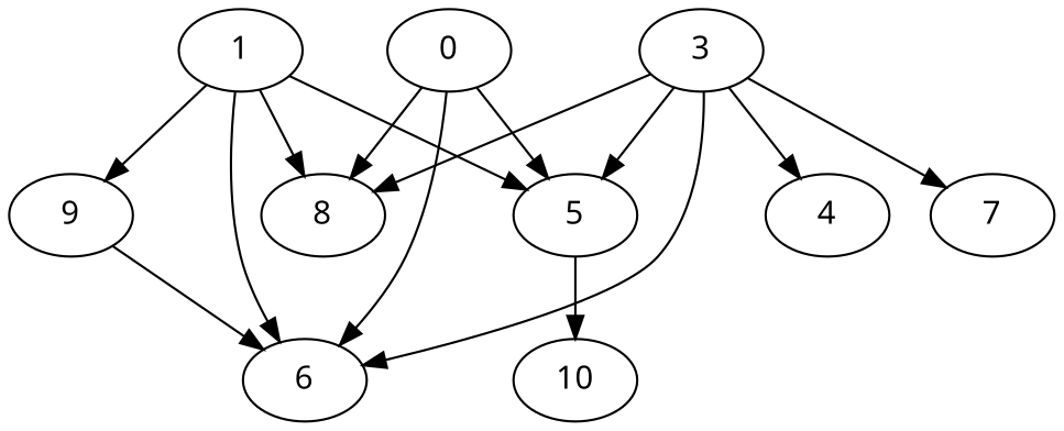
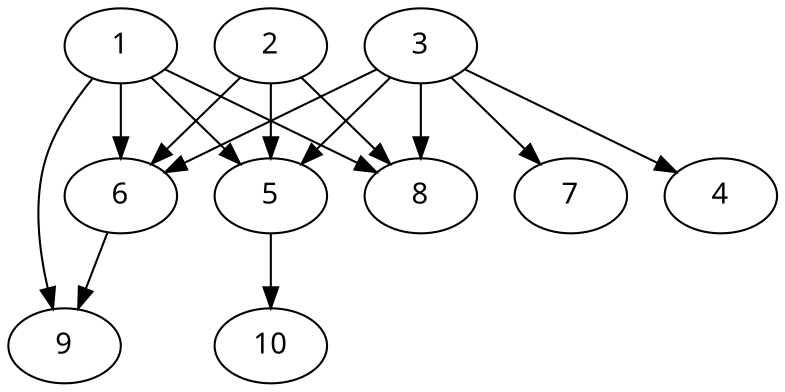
  digraph {
    fontname="Noto Sans"
    node [alpha=0.17 fontname="Noto Sans"]
    edge [fontname="Noto Sans"]
    1 [alpha=0.14]
    5 [alpha=0.07]
    6 [alpha=0.03]
    8
    9 [alpha=0.11]
    10 [alpha=0.01]
-   2 [label=0]
+   2
    3 [alpha=0.09]
    7
    4 [alpha=0.15]
    1 -> 5
    1 -> 6
    1 -> 8
    1 -> 9
    5 -> 10
-   9 -> 6
+   6 -> 9
    2 -> 5
    2 -> 6
    2 -> 8
    3 -> 5
    3 -> 6
    3 -> 8
    3 -> 7
    3 -> 4
  }
